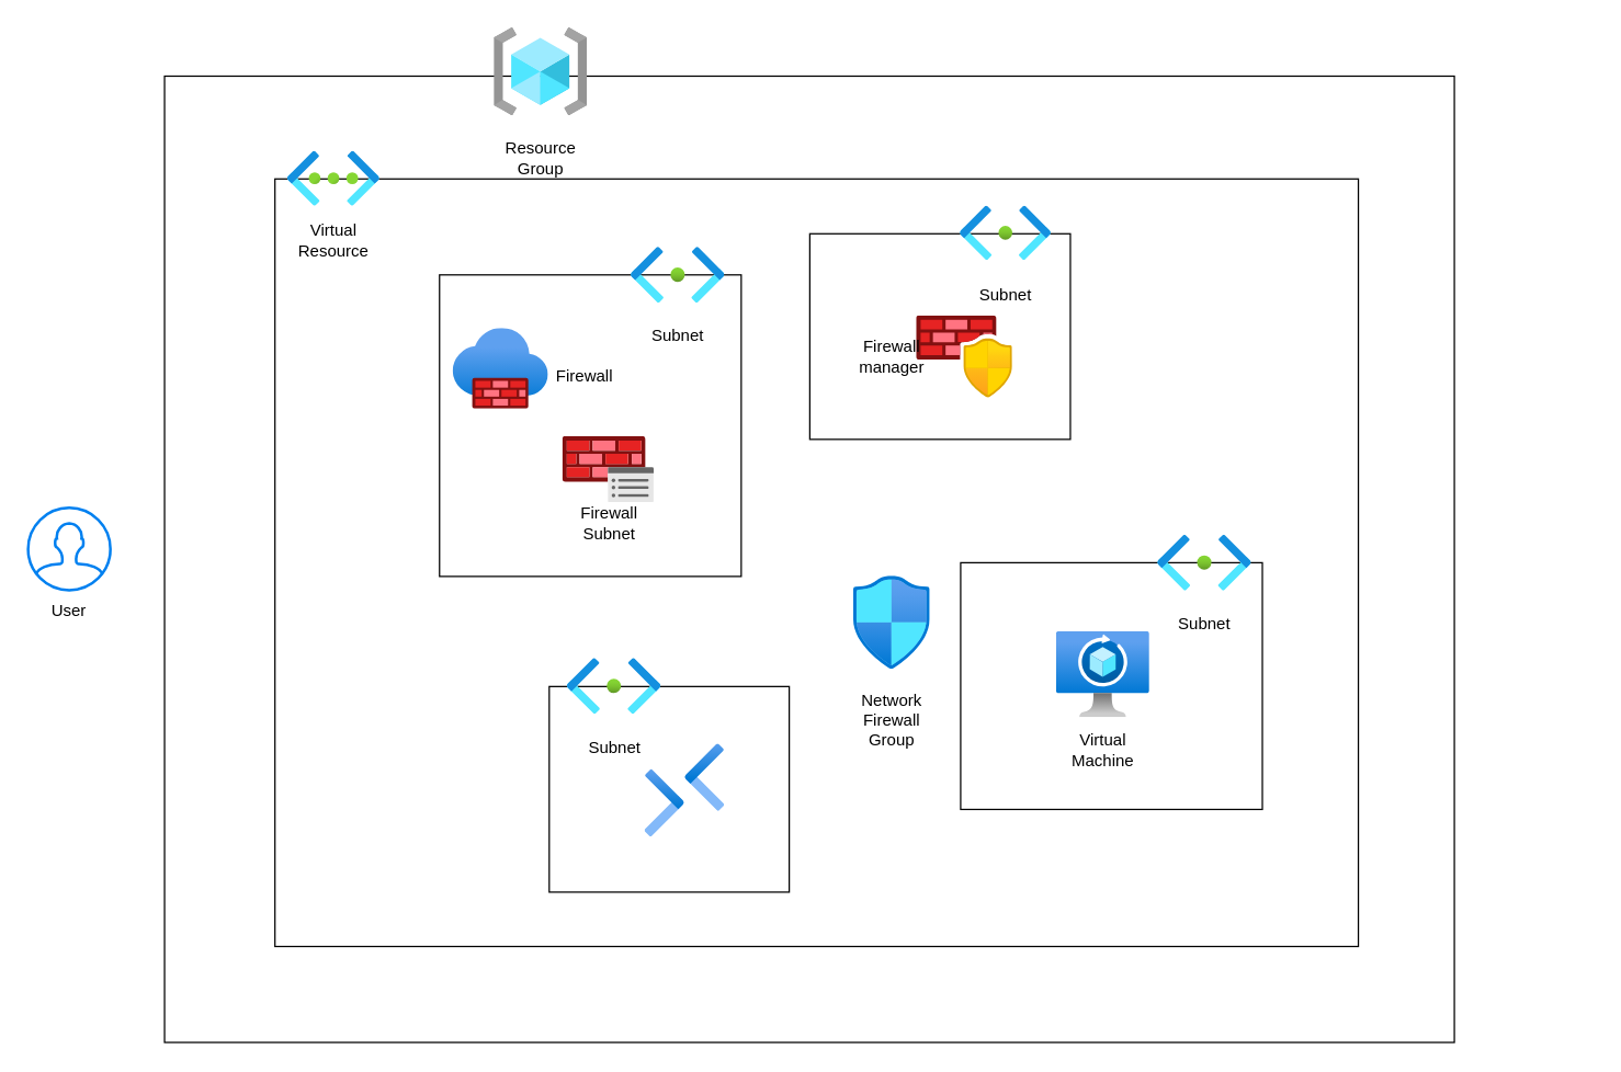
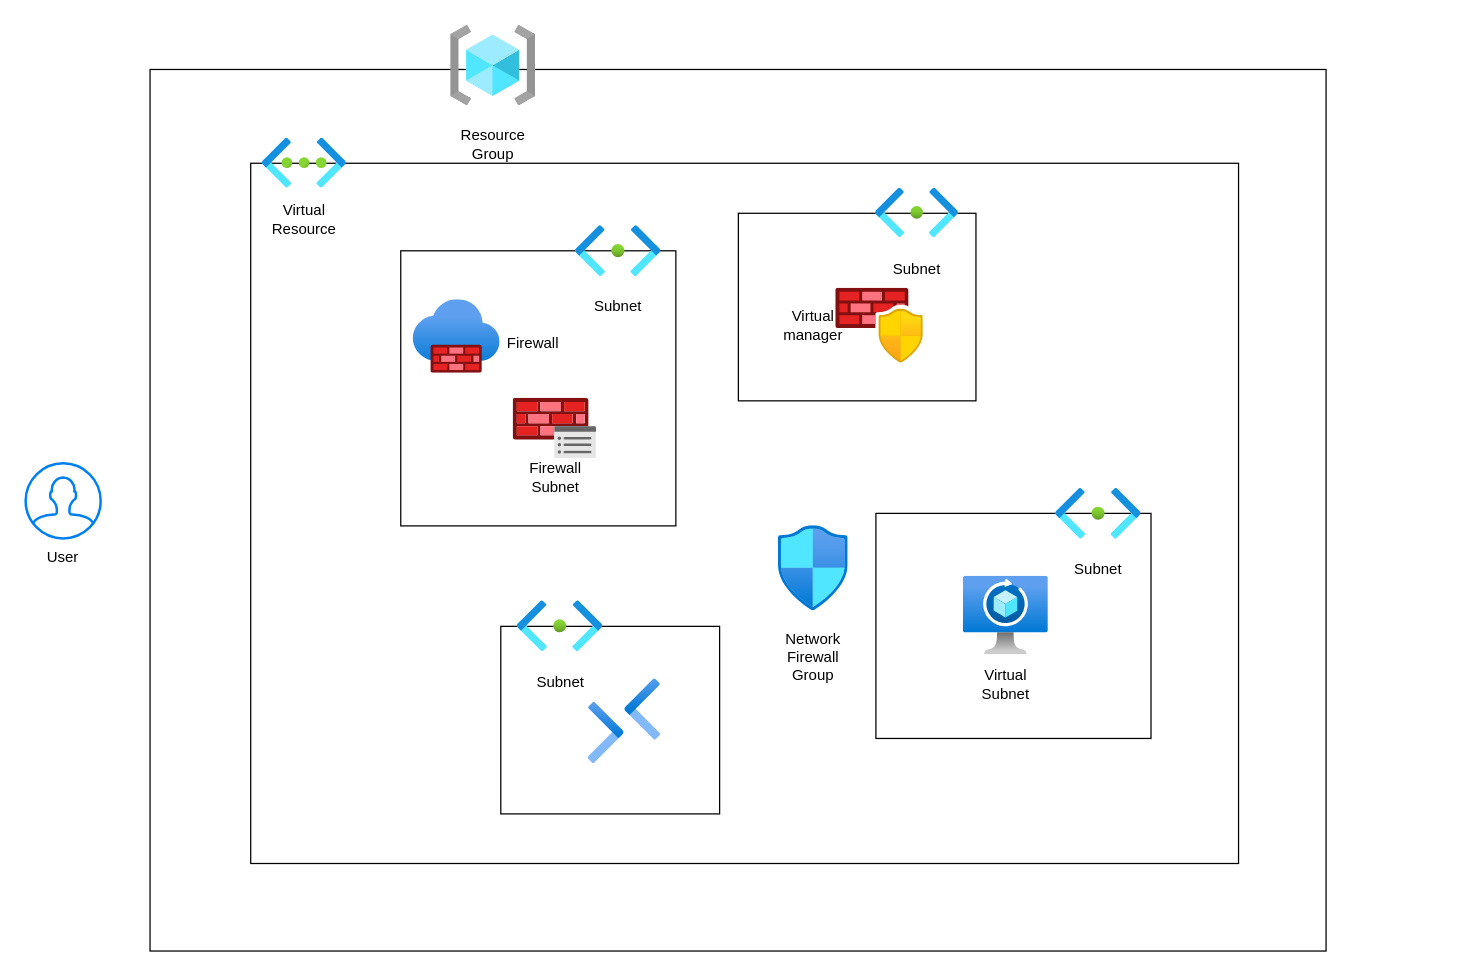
  <mxCell id="0" />
  <mxCell id="1" parent="0" />
  <mxCell id="2" value="" style="rounded=0;whiteSpace=wrap;html=1;" vertex="1" parent="1"><mxGeometry x="119.5" y="55" width="940.5" height="705" as="geometry" /></mxCell>
  <mxCell id="3" value="" style="group" vertex="1" connectable="0" parent="1"><mxGeometry x="360" y="20" width="68" height="110" as="geometry" /></mxCell>
  <mxCell id="4" value="" style="image;aspect=fixed;html=1;points=[];align=center;fontSize=12;image=img/lib/azure2/general/Resource_Groups.svg;" vertex="1" parent="3"><mxGeometry width="68" height="64" as="geometry" /></mxCell>
  <mxCell id="5" value="Resource Group" style="text;strokeColor=none;align=center;fillColor=none;html=1;verticalAlign=middle;whiteSpace=wrap;rounded=0;" vertex="1" parent="3"><mxGeometry x="4" y="80" width="60" height="30" as="geometry" /></mxCell>
  <mxCell id="6" value="" style="group" vertex="1" connectable="0" parent="1"><mxGeometry x="20" y="370" width="60" height="90" as="geometry" /></mxCell>
  <mxCell id="7" value="" style="html=1;verticalLabelPosition=bottom;align=center;labelBackgroundColor=#ffffff;verticalAlign=top;strokeWidth=2;strokeColor=#0080F0;shadow=0;dashed=0;shape=mxgraph.ios7.icons.user;container=0;" vertex="1" parent="6"><mxGeometry width="60" height="60" as="geometry" /></mxCell>
  <mxCell id="8" value="User" style="text;strokeColor=none;align=center;fillColor=none;html=1;verticalAlign=middle;whiteSpace=wrap;rounded=0;" vertex="1" parent="6"><mxGeometry y="60" width="60" height="30" as="geometry" /></mxCell>
  <mxCell id="9" value="" style="group" vertex="1" connectable="0" parent="1"><mxGeometry x="200" y="110" width="959.5" height="630" as="geometry" /></mxCell>
  <mxCell id="10" value="" style="rounded=0;whiteSpace=wrap;html=1;" vertex="1" parent="9"><mxGeometry y="20" width="790" height="560" as="geometry" /></mxCell>
  <mxCell id="11" value="" style="group" vertex="1" connectable="0" parent="9"><mxGeometry x="9.5" width="950" height="630" as="geometry" /></mxCell>
  <mxCell id="12" value="" style="image;aspect=fixed;html=1;points=[];align=center;fontSize=12;image=img/lib/azure2/networking/Virtual_Networks.svg;" vertex="1" parent="11"><mxGeometry width="67" height="40" as="geometry" /></mxCell>
  <mxCell id="13" value="Virtual Resource" style="text;strokeColor=none;align=center;fillColor=none;html=1;verticalAlign=middle;whiteSpace=wrap;rounded=0;" vertex="1" parent="11"><mxGeometry x="3.5" y="49.64" width="60" height="30" as="geometry" /></mxCell>
  <mxCell id="14" value="" style="group" vertex="1" connectable="0" parent="9"><mxGeometry x="200" y="370" width="175" height="170.34" as="geometry" /></mxCell>
  <mxCell id="15" value="" style="rounded=0;whiteSpace=wrap;html=1;" vertex="1" parent="14"><mxGeometry y="20.34" width="175" height="150" as="geometry" /></mxCell>
  <mxCell id="16" value="" style="group" vertex="1" connectable="0" parent="14"><mxGeometry x="70" y="62.34" width="70" height="98" as="geometry" /></mxCell>
  <mxCell id="17" value="" style="image;aspect=fixed;html=1;points=[];align=center;fontSize=12;image=img/lib/azure2/networking/Bastions.svg;" vertex="1" parent="16"><mxGeometry width="58.0" height="68" as="geometry" /></mxCell>
  <mxCell id="18" value="" style="group" vertex="1" connectable="0" parent="14"><mxGeometry x="13.5" width="68" height="80" as="geometry" /></mxCell>
  <mxCell id="19" value="" style="image;aspect=fixed;html=1;points=[];align=center;fontSize=12;image=img/lib/azure2/networking/Subnet.svg;" vertex="1" parent="18"><mxGeometry width="68" height="40.72" as="geometry" /></mxCell>
  <mxCell id="20" value="Subnet" style="text;strokeColor=none;align=center;fillColor=none;html=1;verticalAlign=middle;whiteSpace=wrap;rounded=0;" vertex="1" parent="18"><mxGeometry x="4" y="50" width="60" height="30" as="geometry" /></mxCell>
  <mxCell id="21" value="" style="group" vertex="1" connectable="0" parent="9"><mxGeometry x="120" y="70.0" width="237.66" height="260" as="geometry" /></mxCell>
  <mxCell id="22" value="" style="whiteSpace=wrap;html=1;aspect=fixed;" vertex="1" parent="21"><mxGeometry y="20" width="220" height="220" as="geometry" /></mxCell>
  <mxCell id="23" value="" style="group" vertex="1" connectable="0" parent="21"><mxGeometry x="10" y="24.83" width="227.66" height="235.17" as="geometry" /></mxCell>
  <mxCell id="24" value="" style="group" vertex="1" connectable="0" parent="23"><mxGeometry x="5.5" y="5.066" width="222.16" height="186.176" as="geometry" /></mxCell>
  <mxCell id="25" value="Firewall" style="text;strokeColor=none;align=center;fillColor=none;html=1;verticalAlign=middle;whiteSpace=wrap;rounded=0;" vertex="1" parent="24"><mxGeometry x="60.0" y="48.994" width="60.0" height="29.396" as="geometry" /></mxCell>
  <mxCell id="26" value="" style="image;aspect=fixed;html=1;points=[];align=center;fontSize=12;image=img/lib/azure2/networking/Firewalls.svg;" vertex="1" parent="23"><mxGeometry y="34.462" width="69.571" height="58.792" as="geometry" /></mxCell>
  <mxCell id="27" value="" style="image;aspect=fixed;html=1;points=[];align=center;fontSize=12;image=img/lib/azure2/networking/Azure_Firewall_Policy.svg;" vertex="1" parent="23"><mxGeometry x="80.0" y="113.185" width="66.632" height="48.327" as="geometry" /></mxCell>
  <mxCell id="28" value="Firewall Subnet" style="text;strokeColor=none;align=center;fillColor=none;html=1;verticalAlign=middle;whiteSpace=wrap;rounded=0;" vertex="1" parent="23"><mxGeometry x="84.0" y="161.513" width="60.0" height="29.396" as="geometry" /></mxCell>
  <mxCell id="29" value="" style="group" vertex="1" connectable="0" parent="21"><mxGeometry x="140" width="68" height="80" as="geometry" /></mxCell>
  <mxCell id="30" value="" style="image;aspect=fixed;html=1;points=[];align=center;fontSize=12;image=img/lib/azure2/networking/Subnet.svg;" vertex="1" parent="29"><mxGeometry width="68" height="40.72" as="geometry" /></mxCell>
  <mxCell id="31" value="Subnet" style="text;strokeColor=none;align=center;fillColor=none;html=1;verticalAlign=middle;whiteSpace=wrap;rounded=0;" vertex="1" parent="29"><mxGeometry x="4" y="50" width="60" height="30" as="geometry" /></mxCell>
  <mxCell id="32" value="" style="group" vertex="1" connectable="0" parent="9"><mxGeometry x="500" y="280" width="220" height="200" as="geometry" /></mxCell>
  <mxCell id="33" value="" style="rounded=0;whiteSpace=wrap;html=1;" vertex="1" parent="32"><mxGeometry y="20" width="220" height="180" as="geometry" /></mxCell>
  <mxCell id="34" value="" style="group" vertex="1" connectable="0" parent="32"><mxGeometry x="144" width="68" height="80" as="geometry" /></mxCell>
  <mxCell id="35" value="" style="image;aspect=fixed;html=1;points=[];align=center;fontSize=12;image=img/lib/azure2/networking/Subnet.svg;" vertex="1" parent="34"><mxGeometry width="68" height="40.72" as="geometry" /></mxCell>
  <mxCell id="36" value="Subnet" style="text;strokeColor=none;align=center;fillColor=none;html=1;verticalAlign=middle;whiteSpace=wrap;rounded=0;" vertex="1" parent="34"><mxGeometry x="4" y="50" width="60" height="30" as="geometry" /></mxCell>
  <mxCell id="37" value="" style="group" vertex="1" connectable="0" parent="32"><mxGeometry x="70" y="70.34" width="68" height="102" as="geometry" /></mxCell>
  <mxCell id="38" value="" style="image;aspect=fixed;html=1;points=[];align=center;fontSize=12;image=img/lib/azure2/networking/Spot_VM.svg;" vertex="1" parent="37"><mxGeometry width="68" height="62.8" as="geometry" /></mxCell>
- <mxCell id="39" value="Virtual Machine" style="text;strokeColor=none;align=center;fillColor=none;html=1;verticalAlign=middle;whiteSpace=wrap;rounded=0;" vertex="1" parent="37"><mxGeometry x="4" y="72" width="60" height="30" as="geometry" /></mxCell>
+ <mxCell id="39" value="Virtual Subnet" style="text;strokeColor=none;align=center;fillColor=none;html=1;verticalAlign=middle;whiteSpace=wrap;rounded=0;" vertex="1" parent="37"><mxGeometry x="4" y="72" width="60" height="30" as="geometry" /></mxCell>
  <mxCell id="40" value="" style="group" vertex="1" connectable="0" parent="9"><mxGeometry x="390" y="40.0" width="190" height="170" as="geometry" /></mxCell>
  <mxCell id="41" value="" style="rounded=0;whiteSpace=wrap;html=1;" vertex="1" parent="40"><mxGeometry y="20" width="190" height="150" as="geometry" /></mxCell>
  <mxCell id="42" value="" style="group" vertex="1" connectable="0" parent="40"><mxGeometry x="30" y="80" width="118" height="60" as="geometry" /></mxCell>
  <mxCell id="43" value="" style="image;aspect=fixed;html=1;points=[];align=center;fontSize=12;image=img/lib/azure2/networking/Azure_Firewall_Manager.svg;" vertex="1" parent="42"><mxGeometry x="48" width="70" height="60" as="geometry" /></mxCell>
- <mxCell id="44" value="Firewall manager" style="text;strokeColor=none;align=center;fillColor=none;html=1;verticalAlign=middle;whiteSpace=wrap;rounded=0;" vertex="1" parent="42"><mxGeometry y="15" width="60" height="30" as="geometry" /></mxCell>
+ <mxCell id="44" value="Virtual manager" style="text;strokeColor=none;align=center;fillColor=none;html=1;verticalAlign=middle;whiteSpace=wrap;rounded=0;" vertex="1" parent="42"><mxGeometry y="15" width="60" height="30" as="geometry" /></mxCell>
  <mxCell id="45" value="" style="group" vertex="1" connectable="0" parent="40"><mxGeometry x="110" width="66" height="80" as="geometry" /></mxCell>
  <mxCell id="46" value="" style="image;aspect=fixed;html=1;points=[];align=center;fontSize=12;image=img/lib/azure2/networking/Subnet.svg;" vertex="1" parent="45"><mxGeometry width="66" height="39.522" as="geometry" /></mxCell>
  <mxCell id="47" value="Subnet" style="text;strokeColor=none;align=center;fillColor=none;html=1;verticalAlign=middle;whiteSpace=wrap;rounded=0;" vertex="1" parent="45"><mxGeometry x="3.882" y="50" width="58.235" height="30" as="geometry" /></mxCell>
  <mxCell id="48" value="" style="image;aspect=fixed;html=1;points=[];align=center;fontSize=12;image=img/lib/azure2/networking/Network_Security_Groups.svg;" vertex="1" parent="9"><mxGeometry x="422" y="310" width="56.0" height="68" as="geometry" /></mxCell>
  <mxCell id="49" value="Network Firewall Group" style="text;strokeColor=none;align=center;fillColor=none;html=1;verticalAlign=middle;whiteSpace=wrap;rounded=0;" vertex="1" parent="9"><mxGeometry x="420" y="400" width="60" height="30" as="geometry" /></mxCell>
